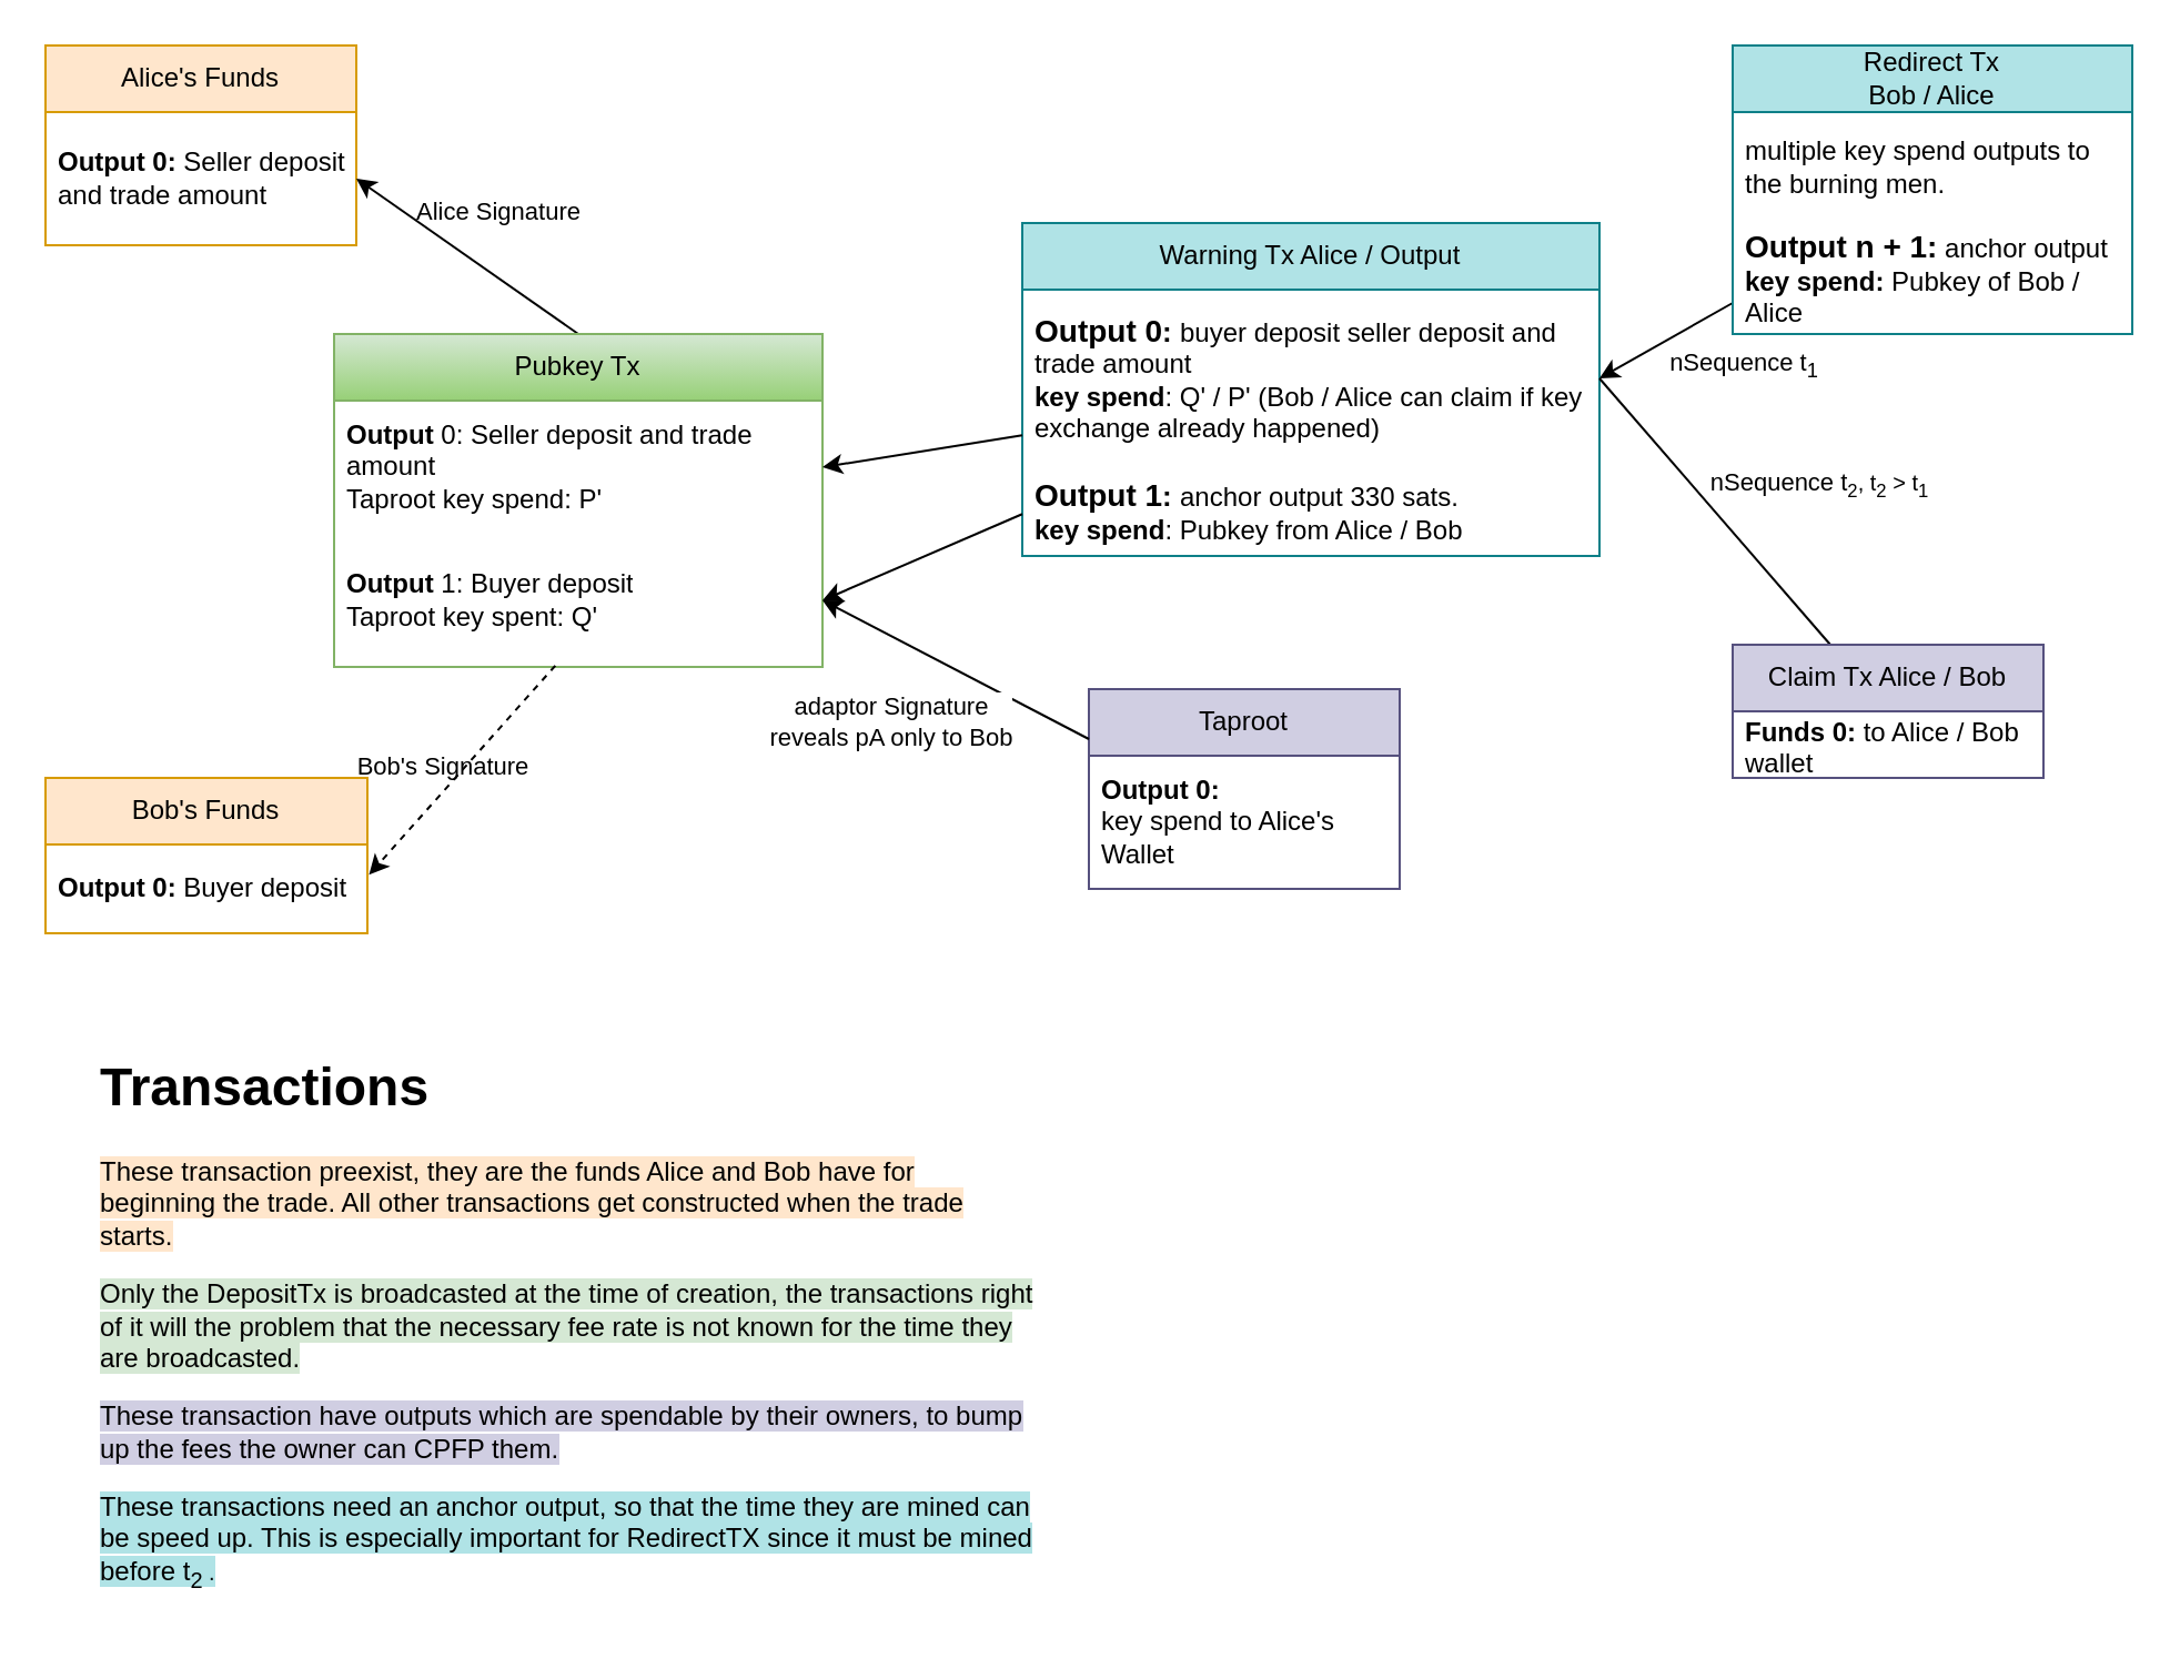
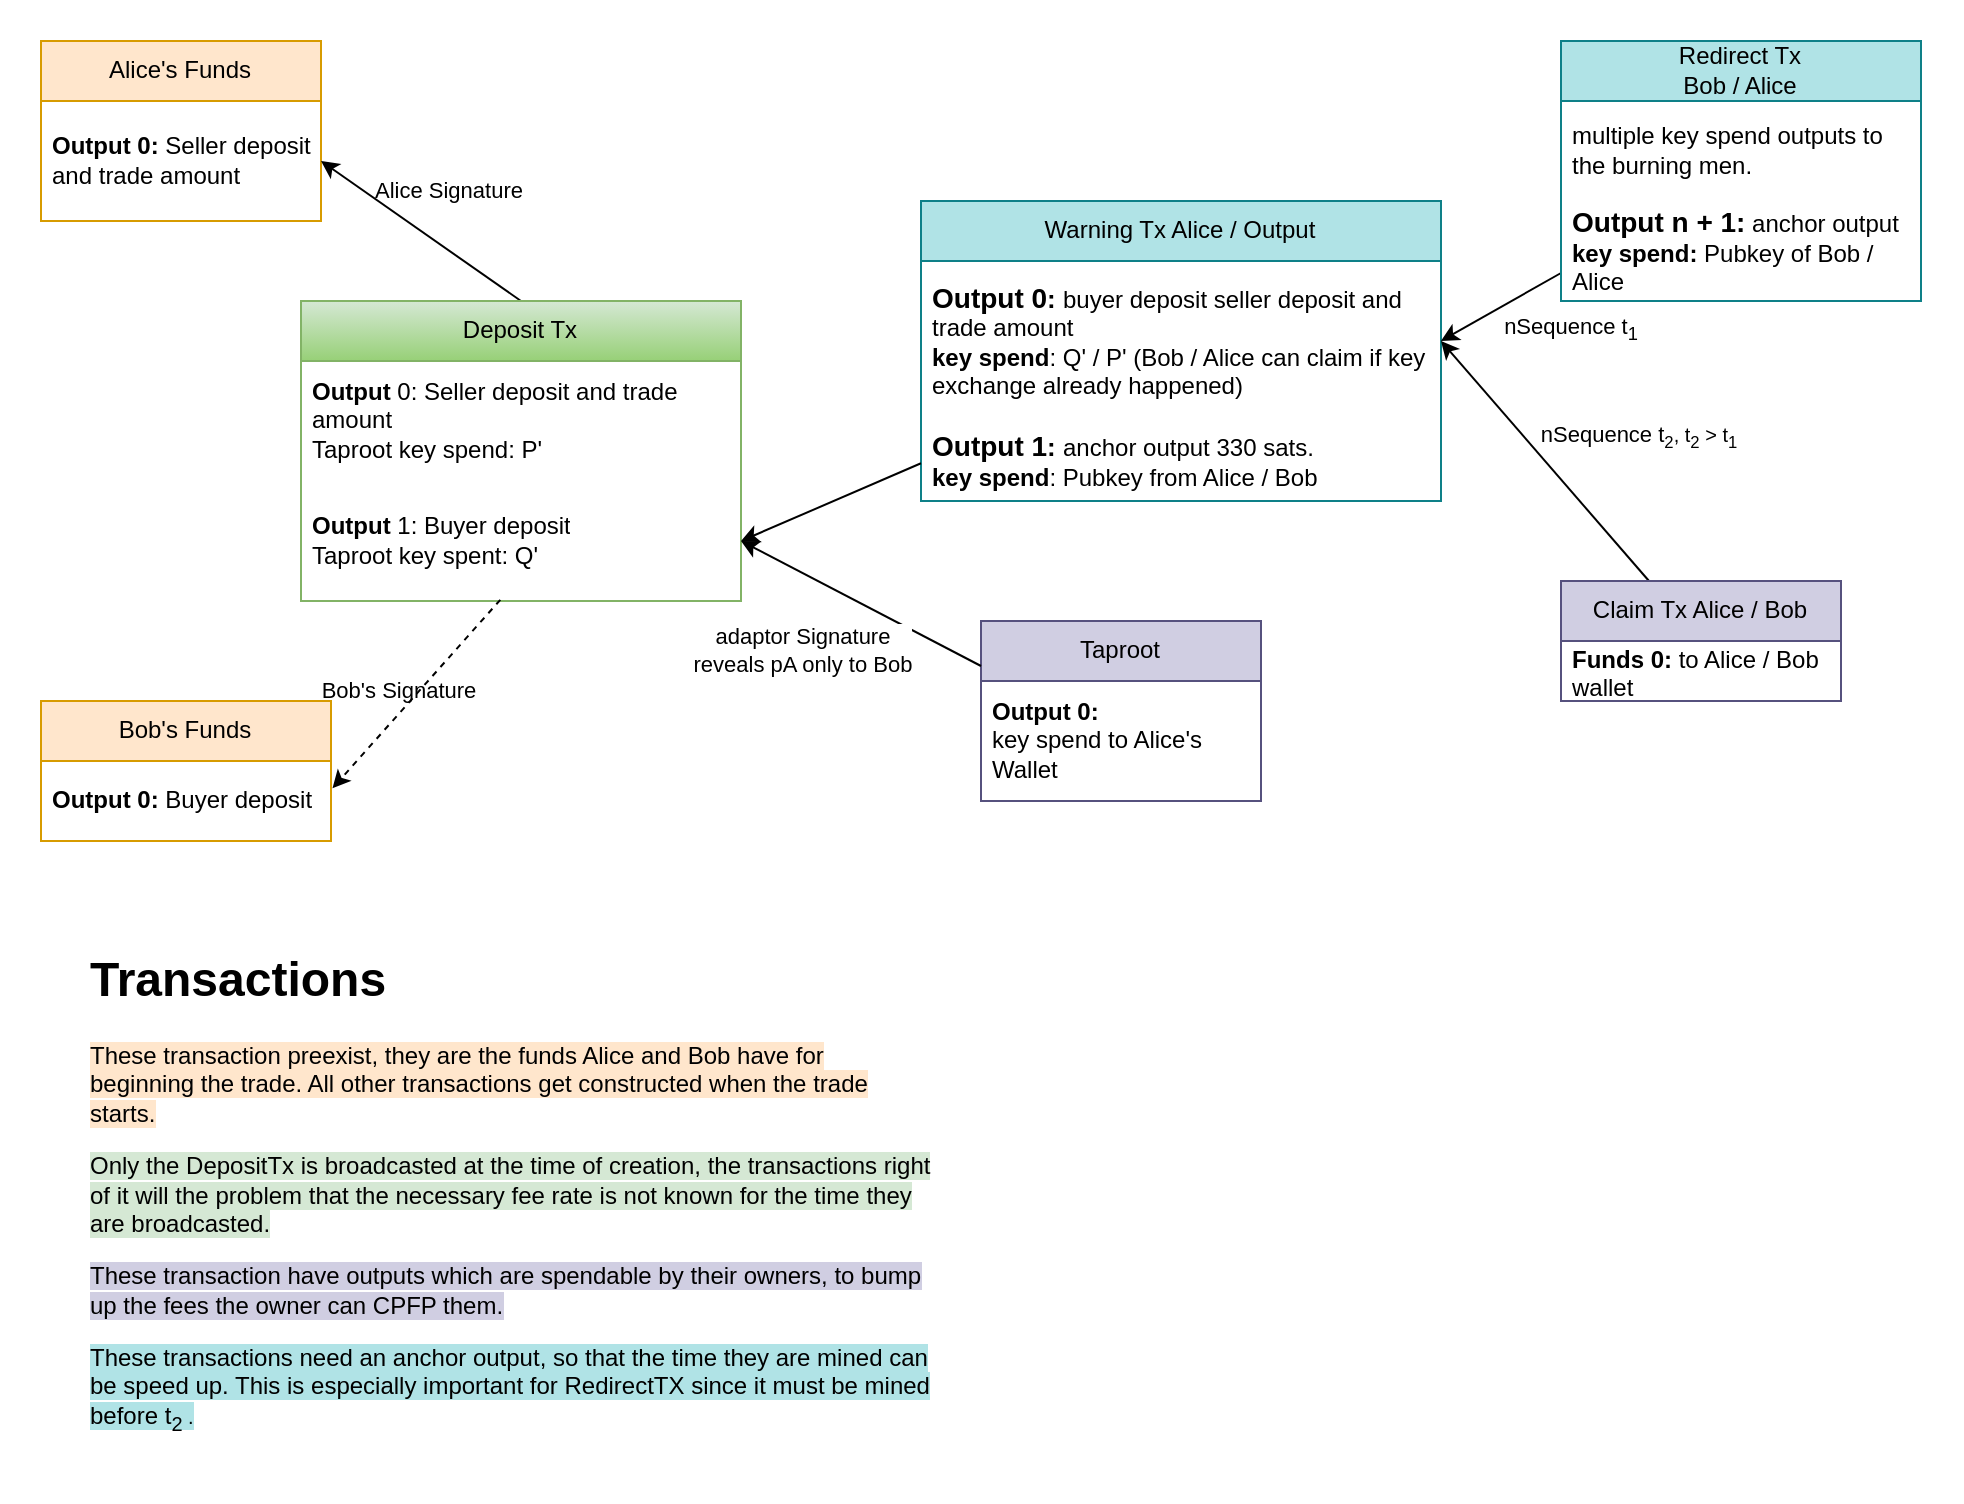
  <mxCell id="0" />
  <mxCell id="1" parent="0" />
  <mxCell id="2" value="Alice's Funds" style="swimlane;fontStyle=0;childLayout=stackLayout;horizontal=1;startSize=30;horizontalStack=0;resizeParent=1;resizeParentMax=0;resizeLast=0;collapsible=1;marginBottom=0;whiteSpace=wrap;html=1;labelBackgroundColor=none;fillColor=#ffe6cc;strokeColor=#d79b00;" parent="1" vertex="1"><mxGeometry x="20" y="20" width="140" height="90" as="geometry" /></mxCell>
  <mxCell id="3" value="&lt;b&gt;Output 0: &lt;/b&gt;Seller deposit and trade amount&amp;nbsp;" style="text;strokeColor=none;fillColor=none;align=left;verticalAlign=middle;spacingLeft=4;spacingRight=4;overflow=hidden;points=[[0,0.5],[1,0.5]];portConstraint=eastwest;rotatable=0;whiteSpace=wrap;html=1;labelBackgroundColor=none;" parent="2" vertex="1"><mxGeometry y="30" width="140" height="60" as="geometry" /></mxCell>
  <mxCell id="4" value="Bob's Funds" style="swimlane;fontStyle=0;childLayout=stackLayout;horizontal=1;startSize=30;horizontalStack=0;resizeParent=1;resizeParentMax=0;resizeLast=0;collapsible=1;marginBottom=0;whiteSpace=wrap;html=1;labelBackgroundColor=none;fillColor=#ffe6cc;strokeColor=#d79b00;" parent="1" vertex="1"><mxGeometry x="20" y="350" width="145" height="70" as="geometry" /></mxCell>
  <mxCell id="5" value="&lt;b&gt;Output 0: &lt;/b&gt;Buyer deposit&amp;nbsp;" style="text;strokeColor=none;fillColor=none;align=left;verticalAlign=middle;spacingLeft=4;spacingRight=4;overflow=hidden;points=[[0,0.5],[1,0.5]];portConstraint=eastwest;rotatable=0;whiteSpace=wrap;html=1;labelBackgroundColor=none;" parent="4" vertex="1"><mxGeometry y="30" width="145" height="40" as="geometry" /></mxCell>
  <mxCell id="6" style="rounded=0;orthogonalLoop=1;jettySize=auto;html=1;entryX=1;entryY=0.5;entryDx=0;entryDy=0;labelBackgroundColor=none;fontColor=default;exitX=0.5;exitY=0;exitDx=0;exitDy=0;" parent="1" source="8" target="3" edge="1"><mxGeometry relative="1" as="geometry" /></mxCell>
  <mxCell id="7" value="Alice Signature" style="edgeLabel;html=1;align=center;verticalAlign=middle;resizable=0;points=[];labelBackgroundColor=none;" parent="6" vertex="1" connectable="0"><mxGeometry x="0.217" y="-1" relative="1" as="geometry"><mxPoint x="24" y="-12" as="offset" /></mxGeometry></mxCell>
- <mxCell id="8" value="Pubkey Tx" style="swimlane;fontStyle=0;childLayout=stackLayout;horizontal=1;startSize=30;horizontalStack=0;resizeParent=1;resizeParentMax=0;resizeLast=0;collapsible=1;marginBottom=0;whiteSpace=wrap;html=1;labelBackgroundColor=none;fillColor=#d5e8d4;strokeColor=#82b366;gradientColor=#97d077;" parent="1" vertex="1"><mxGeometry x="150" y="150" width="220" height="150" as="geometry" /></mxCell>
+ <mxCell id="8" value="Deposit Tx" style="swimlane;fontStyle=0;childLayout=stackLayout;horizontal=1;startSize=30;horizontalStack=0;resizeParent=1;resizeParentMax=0;resizeLast=0;collapsible=1;marginBottom=0;whiteSpace=wrap;html=1;labelBackgroundColor=none;fillColor=#d5e8d4;strokeColor=#82b366;gradientColor=#97d077;" parent="1" vertex="1"><mxGeometry x="150" y="150" width="220" height="150" as="geometry" /></mxCell>
  <mxCell id="9" value="&lt;b&gt;Output&lt;/b&gt;&amp;nbsp;0: Seller deposit and trade amount&lt;br&gt;Taproot key spend: P'" style="text;strokeColor=none;fillColor=none;align=left;verticalAlign=middle;spacingLeft=4;spacingRight=4;overflow=hidden;points=[[0,0.5],[1,0.5]];portConstraint=eastwest;rotatable=0;whiteSpace=wrap;html=1;labelBackgroundColor=none;" parent="8" vertex="1"><mxGeometry y="30" width="220" height="60" as="geometry" /></mxCell>
  <mxCell id="10" value="&lt;b&gt;Output&lt;/b&gt;&amp;nbsp;1: Buyer deposit&lt;br&gt;Taproot key spent: Q'" style="text;strokeColor=none;fillColor=none;align=left;verticalAlign=middle;spacingLeft=4;spacingRight=4;overflow=hidden;points=[[0,0.5],[1,0.5]];portConstraint=eastwest;rotatable=0;whiteSpace=wrap;html=1;labelBackgroundColor=none;" parent="8" vertex="1"><mxGeometry y="90" width="220" height="60" as="geometry" /></mxCell>
  <mxCell id="11" style="rounded=0;orthogonalLoop=1;jettySize=auto;html=1;entryX=1.005;entryY=0.342;entryDx=0;entryDy=0;entryPerimeter=0;exitX=0.453;exitY=0.99;exitDx=0;exitDy=0;exitPerimeter=0;labelBackgroundColor=none;fontColor=default;dashed=1;" parent="1" source="10" target="5" edge="1"><mxGeometry relative="1" as="geometry" /></mxCell>
  <mxCell id="12" value="Bob's Signature" style="edgeLabel;html=1;align=center;verticalAlign=middle;resizable=0;points=[];labelBackgroundColor=none;" parent="11" vertex="1" connectable="0"><mxGeometry x="0.228" y="1" relative="1" as="geometry"><mxPoint y="-14" as="offset" /></mxGeometry></mxCell>
  <mxCell id="13" value="Warning Tx Alice / Output" style="swimlane;fontStyle=0;childLayout=stackLayout;horizontal=1;startSize=30;horizontalStack=0;resizeParent=1;resizeParentMax=0;resizeLast=0;collapsible=1;marginBottom=0;whiteSpace=wrap;html=1;labelBackgroundColor=none;fillColor=#b0e3e6;strokeColor=#0e8088;" parent="1" vertex="1"><mxGeometry x="460" y="100" width="260" height="150" as="geometry" /></mxCell>
  <mxCell id="14" value="&lt;b style=&quot;&quot;&gt;&lt;font style=&quot;font-size: 14px;&quot;&gt;Output 0&lt;/font&gt;&lt;span style=&quot;font-size: 13px;&quot;&gt;: &lt;/span&gt;&lt;/b&gt;buyer deposit&amp;nbsp;seller deposit and trade amount&lt;br&gt;&lt;b&gt;key spend&lt;/b&gt;: Q' / P'&amp;nbsp;(Bob / Alice can claim if key exchange already happened)" style="text;strokeColor=none;fillColor=none;align=left;verticalAlign=middle;spacingLeft=4;spacingRight=4;overflow=hidden;points=[[0,0.5],[1,0.5]];portConstraint=eastwest;rotatable=0;whiteSpace=wrap;html=1;labelBackgroundColor=none;opacity=0;" parent="13" vertex="1"><mxGeometry y="30" width="260" height="80" as="geometry" /></mxCell>
  <mxCell id="15" value="&lt;b style=&quot;&quot;&gt;&lt;font style=&quot;font-size: 14px;&quot;&gt;Output 1&lt;/font&gt;&lt;span style=&quot;font-size: 13px;&quot;&gt;: &lt;/span&gt;&lt;/b&gt;anchor output 330 sats.&lt;br&gt;&lt;b&gt;key spend&lt;/b&gt;: Pubkey from Alice / Bob" style="text;strokeColor=none;fillColor=none;align=left;verticalAlign=middle;spacingLeft=4;spacingRight=4;overflow=hidden;points=[[0,0.5],[1,0.5]];portConstraint=eastwest;rotatable=0;whiteSpace=wrap;html=1;labelBackgroundColor=none;opacity=0;" parent="13" vertex="1"><mxGeometry y="110" width="260" height="40" as="geometry" /></mxCell>
- <mxCell id="16" style="rounded=0;orthogonalLoop=1;jettySize=auto;html=1;entryX=1;entryY=0.5;entryDx=0;entryDy=0;labelBackgroundColor=none;fontColor=default;" parent="1" source="13" target="9" edge="1"><mxGeometry relative="1" as="geometry" /></mxCell>
  <mxCell id="17" style="rounded=0;orthogonalLoop=1;jettySize=auto;html=1;entryX=1;entryY=0.5;entryDx=0;entryDy=0;labelBackgroundColor=none;fontColor=default;" parent="1" source="13" target="10" edge="1"><mxGeometry relative="1" as="geometry"><mxPoint x="490" y="291.463" as="sourcePoint" /></mxGeometry></mxCell>
  <mxCell id="18" style="rounded=0;orthogonalLoop=1;jettySize=auto;html=1;labelBackgroundColor=none;fontColor=default;entryX=1;entryY=0.5;entryDx=0;entryDy=0;" parent="1" source="26" target="14" edge="1"><mxGeometry relative="1" as="geometry"><mxPoint x="730" y="165" as="targetPoint" /></mxGeometry></mxCell>
  <mxCell id="19" value="nSequence t&lt;sub&gt;1&lt;/sub&gt;" style="edgeLabel;html=1;align=center;verticalAlign=middle;resizable=0;points=[];labelBackgroundColor=none;" parent="18" vertex="1" connectable="0"><mxGeometry x="-0.084" y="3" relative="1" as="geometry"><mxPoint x="31" y="10" as="offset" /></mxGeometry></mxCell>
- <mxCell id="20" style="rounded=0;orthogonalLoop=1;jettySize=auto;html=1;labelBackgroundColor=none;fontColor=default;entryX=1;entryY=0.5;entryDx=0;entryDy=0;endArrow=none;" parent="1" source="29" target="14" edge="1"><mxGeometry relative="1" as="geometry"><mxPoint x="830" y="310" as="sourcePoint" /><mxPoint x="750" y="260" as="targetPoint" /></mxGeometry></mxCell>
+ <mxCell id="20" style="rounded=0;orthogonalLoop=1;jettySize=auto;html=1;labelBackgroundColor=none;fontColor=default;entryX=1;entryY=0.5;entryDx=0;entryDy=0;" parent="1" source="29" target="14" edge="1"><mxGeometry relative="1" as="geometry"><mxPoint x="830" y="310" as="sourcePoint" /><mxPoint x="750" y="260" as="targetPoint" /></mxGeometry></mxCell>
  <mxCell id="21" value="nSequence t&lt;font size=&quot;1&quot;&gt;&lt;sub&gt;2&lt;/sub&gt;, t&lt;sub&gt;2&lt;/sub&gt; &amp;gt; t&lt;sub&gt;1&lt;/sub&gt;&lt;/font&gt;" style="edgeLabel;html=1;align=center;verticalAlign=middle;resizable=0;points=[];labelBackgroundColor=none;" parent="20" vertex="1" connectable="0"><mxGeometry x="0.11" y="2" relative="1" as="geometry"><mxPoint x="54" y="-7" as="offset" /></mxGeometry></mxCell>
  <mxCell id="22" value="Taproot" style="swimlane;fontStyle=0;childLayout=stackLayout;horizontal=1;startSize=30;horizontalStack=0;resizeParent=1;resizeParentMax=0;resizeLast=0;collapsible=1;marginBottom=0;whiteSpace=wrap;html=1;labelBackgroundColor=none;fillColor=#d0cee2;strokeColor=#56517e;" parent="1" vertex="1"><mxGeometry x="490" y="310" width="140" height="90" as="geometry" /></mxCell>
  <mxCell id="23" value="&lt;b&gt;Output 0:&lt;/b&gt;&lt;br&gt;key spend to Alice's Wallet" style="text;strokeColor=none;fillColor=none;align=left;verticalAlign=middle;spacingLeft=4;spacingRight=4;overflow=hidden;points=[[0,0.5],[1,0.5]];portConstraint=eastwest;rotatable=0;whiteSpace=wrap;html=1;labelBackgroundColor=none;" parent="22" vertex="1"><mxGeometry y="30" width="140" height="60" as="geometry" /></mxCell>
  <mxCell id="24" style="rounded=0;orthogonalLoop=1;jettySize=auto;html=1;entryX=1;entryY=0.5;entryDx=0;entryDy=0;exitX=0;exitY=0.25;exitDx=0;exitDy=0;labelBackgroundColor=none;fontColor=default;" parent="1" source="22" target="10" edge="1"><mxGeometry relative="1" as="geometry" /></mxCell>
  <mxCell id="25" value="adaptor Signature &lt;br&gt;reveals pA only to Bob" style="edgeLabel;html=1;align=center;verticalAlign=middle;resizable=0;points=[];" parent="24" vertex="1" connectable="0"><mxGeometry x="0.005" y="3" relative="1" as="geometry"><mxPoint x="-28" y="21" as="offset" /></mxGeometry></mxCell>
  <mxCell id="26" value="Redirect Tx&lt;br&gt;Bob / Alice" style="swimlane;fontStyle=0;childLayout=stackLayout;horizontal=1;startSize=30;horizontalStack=0;resizeParent=1;resizeParentMax=0;resizeLast=0;collapsible=1;marginBottom=0;whiteSpace=wrap;html=1;labelBackgroundColor=none;fillColor=#b0e3e6;strokeColor=#0e8088;" parent="1" vertex="1"><mxGeometry x="780" y="20" width="180" height="130" as="geometry" /></mxCell>
  <mxCell id="27" value="multiple key spend outputs to the burning men." style="text;strokeColor=none;fillColor=none;align=left;verticalAlign=middle;spacingLeft=4;spacingRight=4;overflow=hidden;points=[[0,0.5],[1,0.5]];portConstraint=eastwest;rotatable=0;whiteSpace=wrap;html=1;labelBackgroundColor=none;" parent="26" vertex="1"><mxGeometry y="30" width="180" height="50" as="geometry" /></mxCell>
  <mxCell id="28" value="&lt;b&gt;&lt;font style=&quot;font-size: 14px;&quot;&gt;Output n + 1:&lt;/font&gt;&lt;/b&gt; anchor output&lt;br&gt;&lt;b&gt;key spend:&lt;/b&gt; Pubkey of Bob / Alice" style="text;strokeColor=none;fillColor=none;align=left;verticalAlign=middle;spacingLeft=4;spacingRight=4;overflow=hidden;points=[[0,0.5],[1,0.5]];portConstraint=eastwest;rotatable=0;whiteSpace=wrap;html=1;labelBackgroundColor=none;" parent="26" vertex="1"><mxGeometry y="80" width="180" height="50" as="geometry" /></mxCell>
  <mxCell id="29" value="Claim Tx Alice / Bob" style="swimlane;fontStyle=0;childLayout=stackLayout;horizontal=1;startSize=30;horizontalStack=0;resizeParent=1;resizeParentMax=0;resizeLast=0;collapsible=1;marginBottom=0;whiteSpace=wrap;html=1;fillColor=#d0cee2;strokeColor=#56517e;" parent="1" vertex="1"><mxGeometry x="780" y="290" width="140" height="60" as="geometry" /></mxCell>
  <mxCell id="30" value="&lt;b&gt;Funds 0:&lt;/b&gt; to Alice / Bob wallet" style="text;strokeColor=none;fillColor=none;align=left;verticalAlign=middle;spacingLeft=4;spacingRight=4;overflow=hidden;points=[[0,0.5],[1,0.5]];portConstraint=eastwest;rotatable=0;whiteSpace=wrap;html=1;" parent="29" vertex="1"><mxGeometry y="30" width="140" height="30" as="geometry" /></mxCell>
  <mxCell id="31" value="&lt;h1&gt;Transactions&amp;nbsp;&lt;/h1&gt;&lt;p&gt;&lt;span style=&quot;background-color: rgb(255, 230, 204);&quot;&gt;These transaction preexist, they are the funds Alice and Bob have for beginning the trade. All other transactions get constructed when the trade starts.&lt;/span&gt;&lt;br&gt;&lt;/p&gt;&lt;p&gt;&lt;span style=&quot;background-color: rgb(213, 232, 212);&quot;&gt;Only the DepositTx is broadcasted at the time of creation, the transactions right of it will the problem that the necessary fee rate is not known for the time they are broadcasted.&lt;/span&gt;&lt;/p&gt;&lt;p&gt;&lt;span style=&quot;background-color: rgb(208, 206, 226);&quot;&gt;These transaction have outputs which are spendable by their owners, to bump up the fees the owner can CPFP them.&lt;/span&gt;&lt;/p&gt;&lt;p&gt;&lt;span style=&quot;background-color: rgb(176, 227, 230);&quot;&gt;These transactions need an anchor output, so that the time they are mined can be speed up. This is especially important for RedirectTX since it must be mined before t&lt;sub&gt;2&lt;/sub&gt;&lt;span style=&quot;font-size: 10px;&quot;&gt;&amp;nbsp;.&lt;/span&gt;&lt;/span&gt;&lt;/p&gt;" style="text;html=1;strokeColor=none;fillColor=none;spacing=5;spacingTop=-20;whiteSpace=wrap;overflow=hidden;rounded=0;" parent="1" vertex="1"><mxGeometry x="40" y="470" width="430" height="260" as="geometry" /></mxCell>
